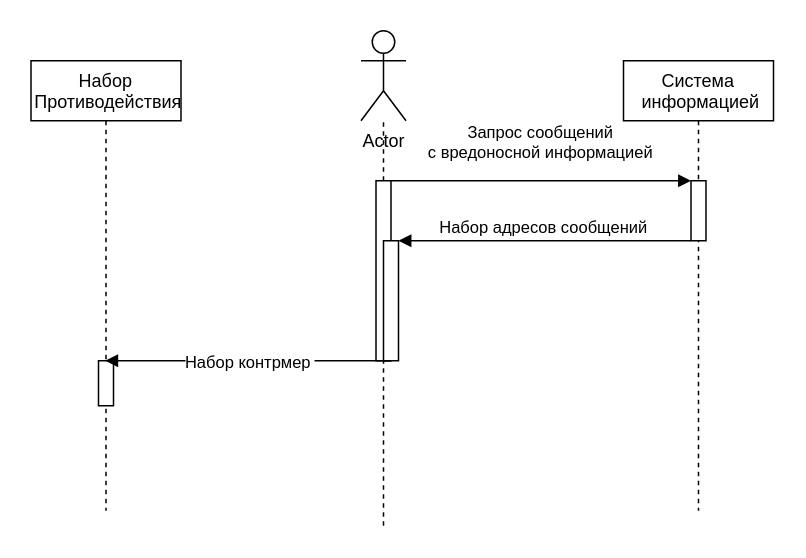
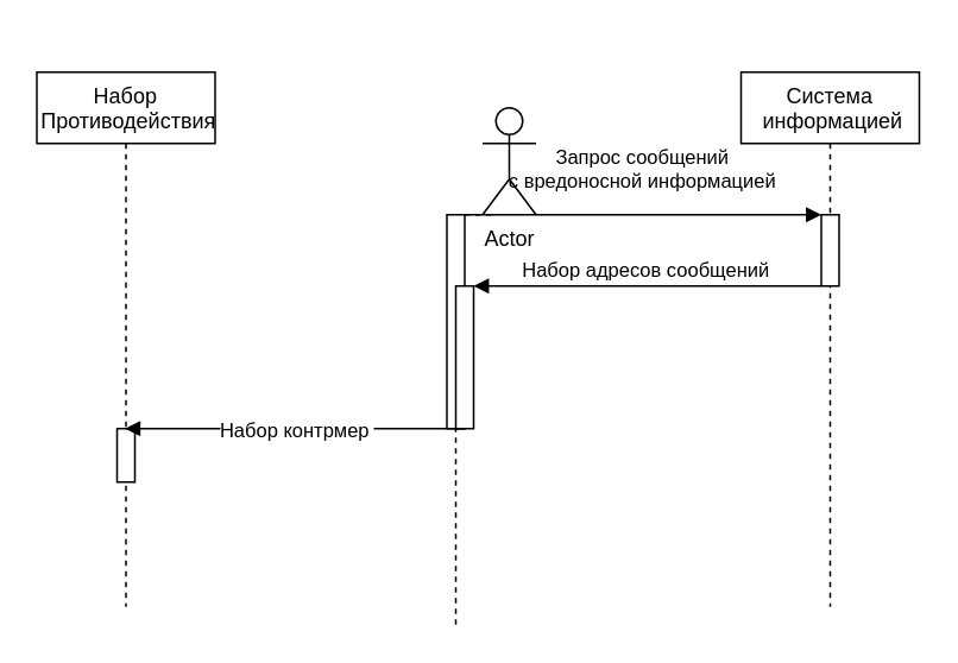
  <mxCell id="0" />
  <mxCell id="1" parent="0" />
  <mxCell id="2" value="Система&#10; информацией" style="shape=umlLifeline;perimeter=lifelinePerimeter;container=1;collapsible=0;recursiveResize=0;rounded=0;shadow=0;strokeWidth=1;" parent="1" vertex="1"><mxGeometry x="415" y="40" width="100" height="300" as="geometry" /></mxCell>
  <mxCell id="3" value="" style="points=[];perimeter=orthogonalPerimeter;rounded=0;shadow=0;strokeWidth=1;" parent="2" vertex="1"><mxGeometry x="45" y="80" width="10" height="40" as="geometry" /></mxCell>
  <mxCell id="4" value="Запрос сообщений &#10;с вредоносной информацией" style="verticalAlign=bottom;endArrow=block;entryX=0;entryY=0;shadow=0;strokeWidth=1;" parent="1" source="11" target="3" edge="1"><mxGeometry y="10" relative="1" as="geometry"><mxPoint x="360" y="120" as="sourcePoint" /><mxPoint as="offset" /></mxGeometry></mxCell>
  <mxCell id="5" value="Набор адресов сообщений" style="verticalAlign=bottom;endArrow=block;entryX=1;entryY=0;shadow=0;strokeWidth=1;" parent="1" source="3" target="13" edge="1"><mxGeometry relative="1" as="geometry"><mxPoint x="325" y="160" as="sourcePoint" /></mxGeometry></mxCell>
- <mxCell id="6" value="Actor" style="shape=umlActor;verticalLabelPosition=bottom;verticalAlign=top;html=1;outlineConnect=0;" vertex="1" parent="1"><mxGeometry x="240" y="20" width="30" height="60" as="geometry" /></mxCell>
+ <mxCell id="6" value="Actor" style="shape=umlActor;verticalLabelPosition=bottom;verticalAlign=top;html=1;outlineConnect=0;" vertex="1" parent="1"><mxGeometry x="270" y="60" width="30" height="60" as="geometry" /></mxCell>
  <mxCell id="7" value="" style="endArrow=none;dashed=1;html=1;" edge="1" parent="1" source="11" target="6"><mxGeometry width="50" height="50" relative="1" as="geometry"><mxPoint x="255" y="350" as="sourcePoint" /><mxPoint x="275" y="80" as="targetPoint" /></mxGeometry></mxCell>
  <mxCell id="8" value="Набор&#10; Противодействия" style="shape=umlLifeline;perimeter=lifelinePerimeter;container=1;collapsible=0;recursiveResize=0;rounded=0;shadow=0;strokeWidth=1;" vertex="1" parent="1"><mxGeometry x="20" y="40" width="100" height="300" as="geometry" /></mxCell>
  <mxCell id="9" value="" style="points=[];perimeter=orthogonalPerimeter;rounded=0;shadow=0;strokeWidth=1;" vertex="1" parent="8"><mxGeometry x="45" y="200" width="10" height="30" as="geometry" /></mxCell>
  <mxCell id="10" value="Набор контрмер" style="verticalAlign=bottom;endArrow=block;shadow=0;strokeWidth=1;" edge="1" parent="1" target="8"><mxGeometry y="10" relative="1" as="geometry"><mxPoint x="260" y="240" as="sourcePoint" /><mxPoint x="470" y="130" as="targetPoint" /><mxPoint as="offset" /></mxGeometry></mxCell>
  <mxCell id="11" value="" style="points=[];perimeter=orthogonalPerimeter;rounded=0;shadow=0;strokeWidth=1;" parent="1" vertex="1"><mxGeometry x="250" y="120" width="10" height="120" as="geometry" /></mxCell>
  <mxCell id="12" value="" style="endArrow=none;dashed=1;html=1;" edge="1" parent="1" target="11"><mxGeometry width="50" height="50" relative="1" as="geometry"><mxPoint x="255" y="350" as="sourcePoint" /><mxPoint x="255" y="80" as="targetPoint" /></mxGeometry></mxCell>
  <mxCell id="13" value="" style="points=[];perimeter=orthogonalPerimeter;rounded=0;shadow=0;strokeWidth=1;" parent="1" vertex="1"><mxGeometry x="255" y="160" width="10" height="80" as="geometry" /></mxCell>
